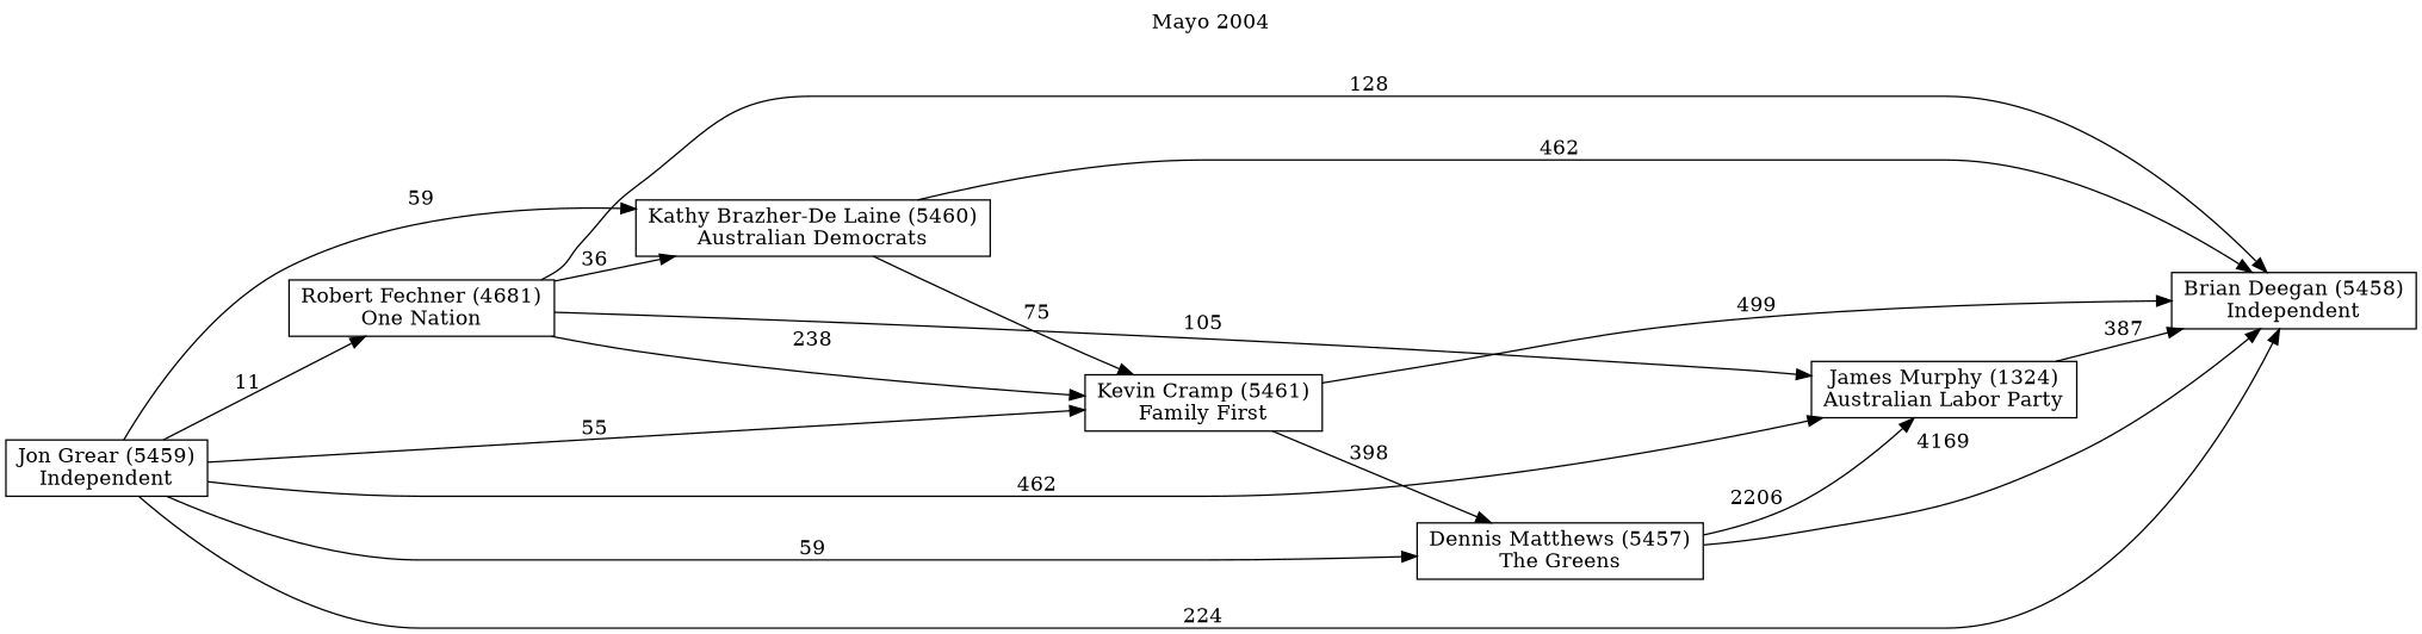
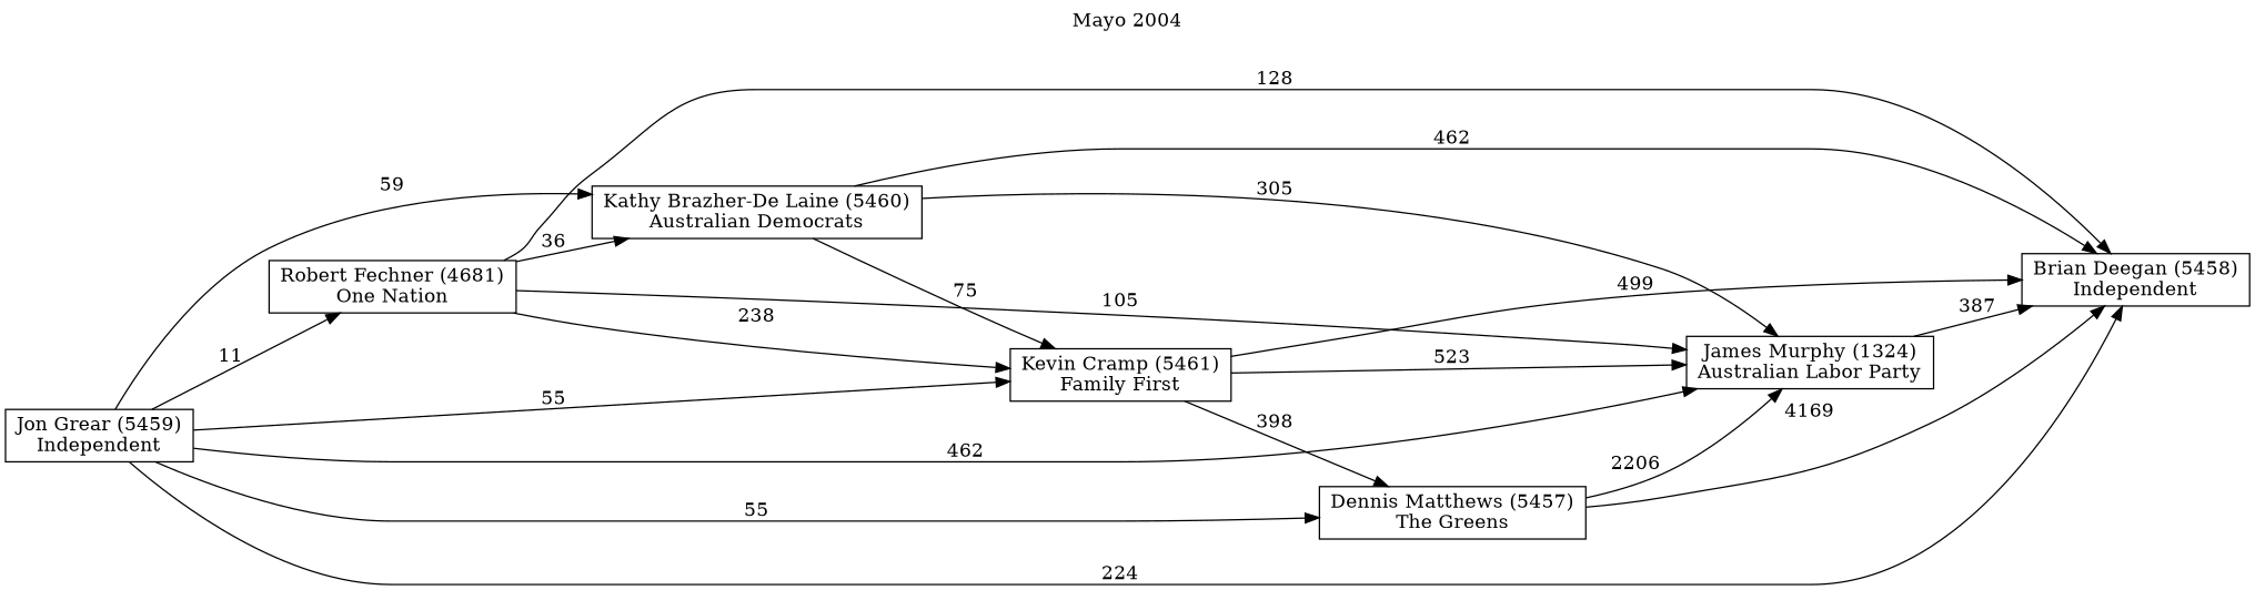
  digraph {
    label="Mayo 2004"
    labelloc=t
    mclimit=10
    rankdir=LR
    node [shape=box]
    n1 [label="Brian Deegan (5458)\nIndependent"]
    n2 [label="James Murphy (1324)\nAustralian Labor Party"]
    n3 [label="Dennis Matthews (5457)\nThe Greens"]
    n4 [label="Kevin Cramp (5461)\nFamily First"]
    n5 [label="Kathy Brazher-De Laine (5460)\nAustralian Democrats"]
    n6 [label="Robert Fechner (4681)\nOne Nation"]
    n7 [label="Jon Grear (5459)\nIndependent"]
    n2 -> n1 [label=387]
    n3 -> n1 [label=4169]
    n3 -> n2 [label=2206]
    n4 -> n1 [label=499]
+   n4 -> n2 [label=523]
    n4 -> n3 [label=398]
    n5 -> n1 [label=462]
+   n5 -> n2 [label=305]
    n5 -> n4 [label=75]
    n6 -> n1 [label=128]
    n6 -> n2 [label=105]
    n6 -> n4 [label=238]
    n6 -> n5 [label=36]
    n7 -> n1 [label=224]
    n7 -> n2 [label=462]
-   n7 -> n3 [label=59]
+   n7 -> n3 [label=55]
    n7 -> n4 [label=55]
    n7 -> n5 [label=59]
    n7 -> n6 [label=11]
  }
